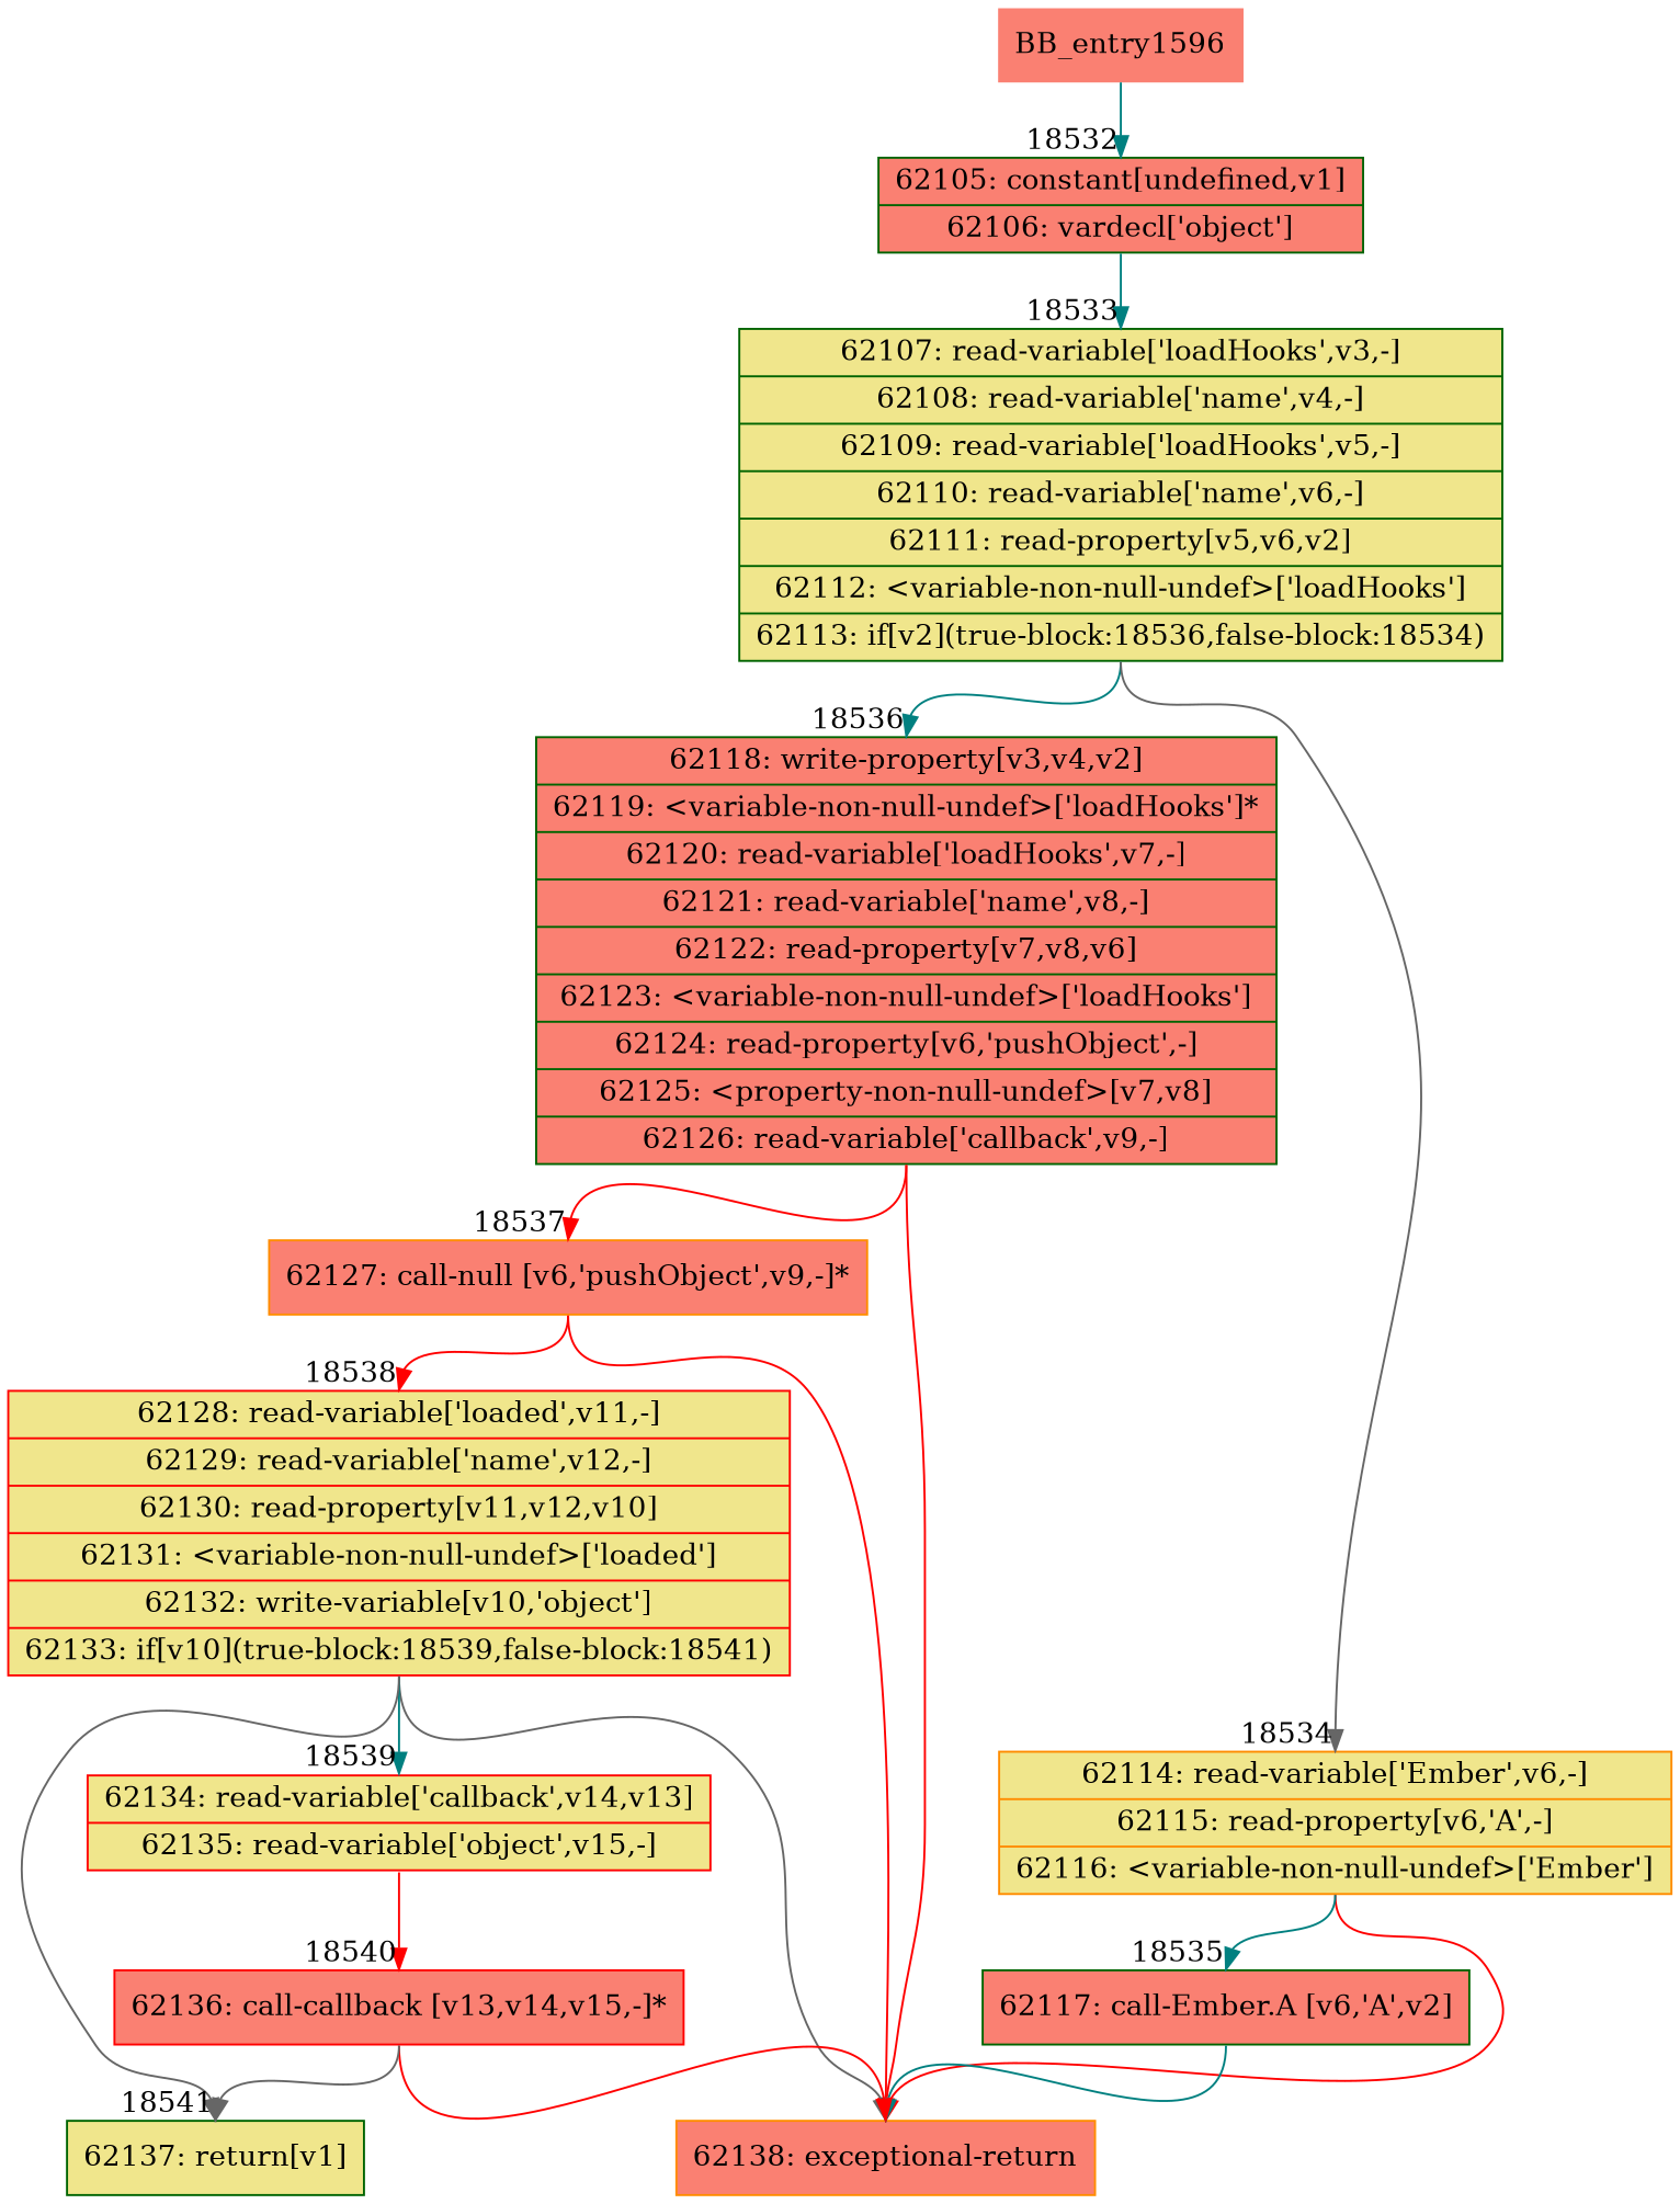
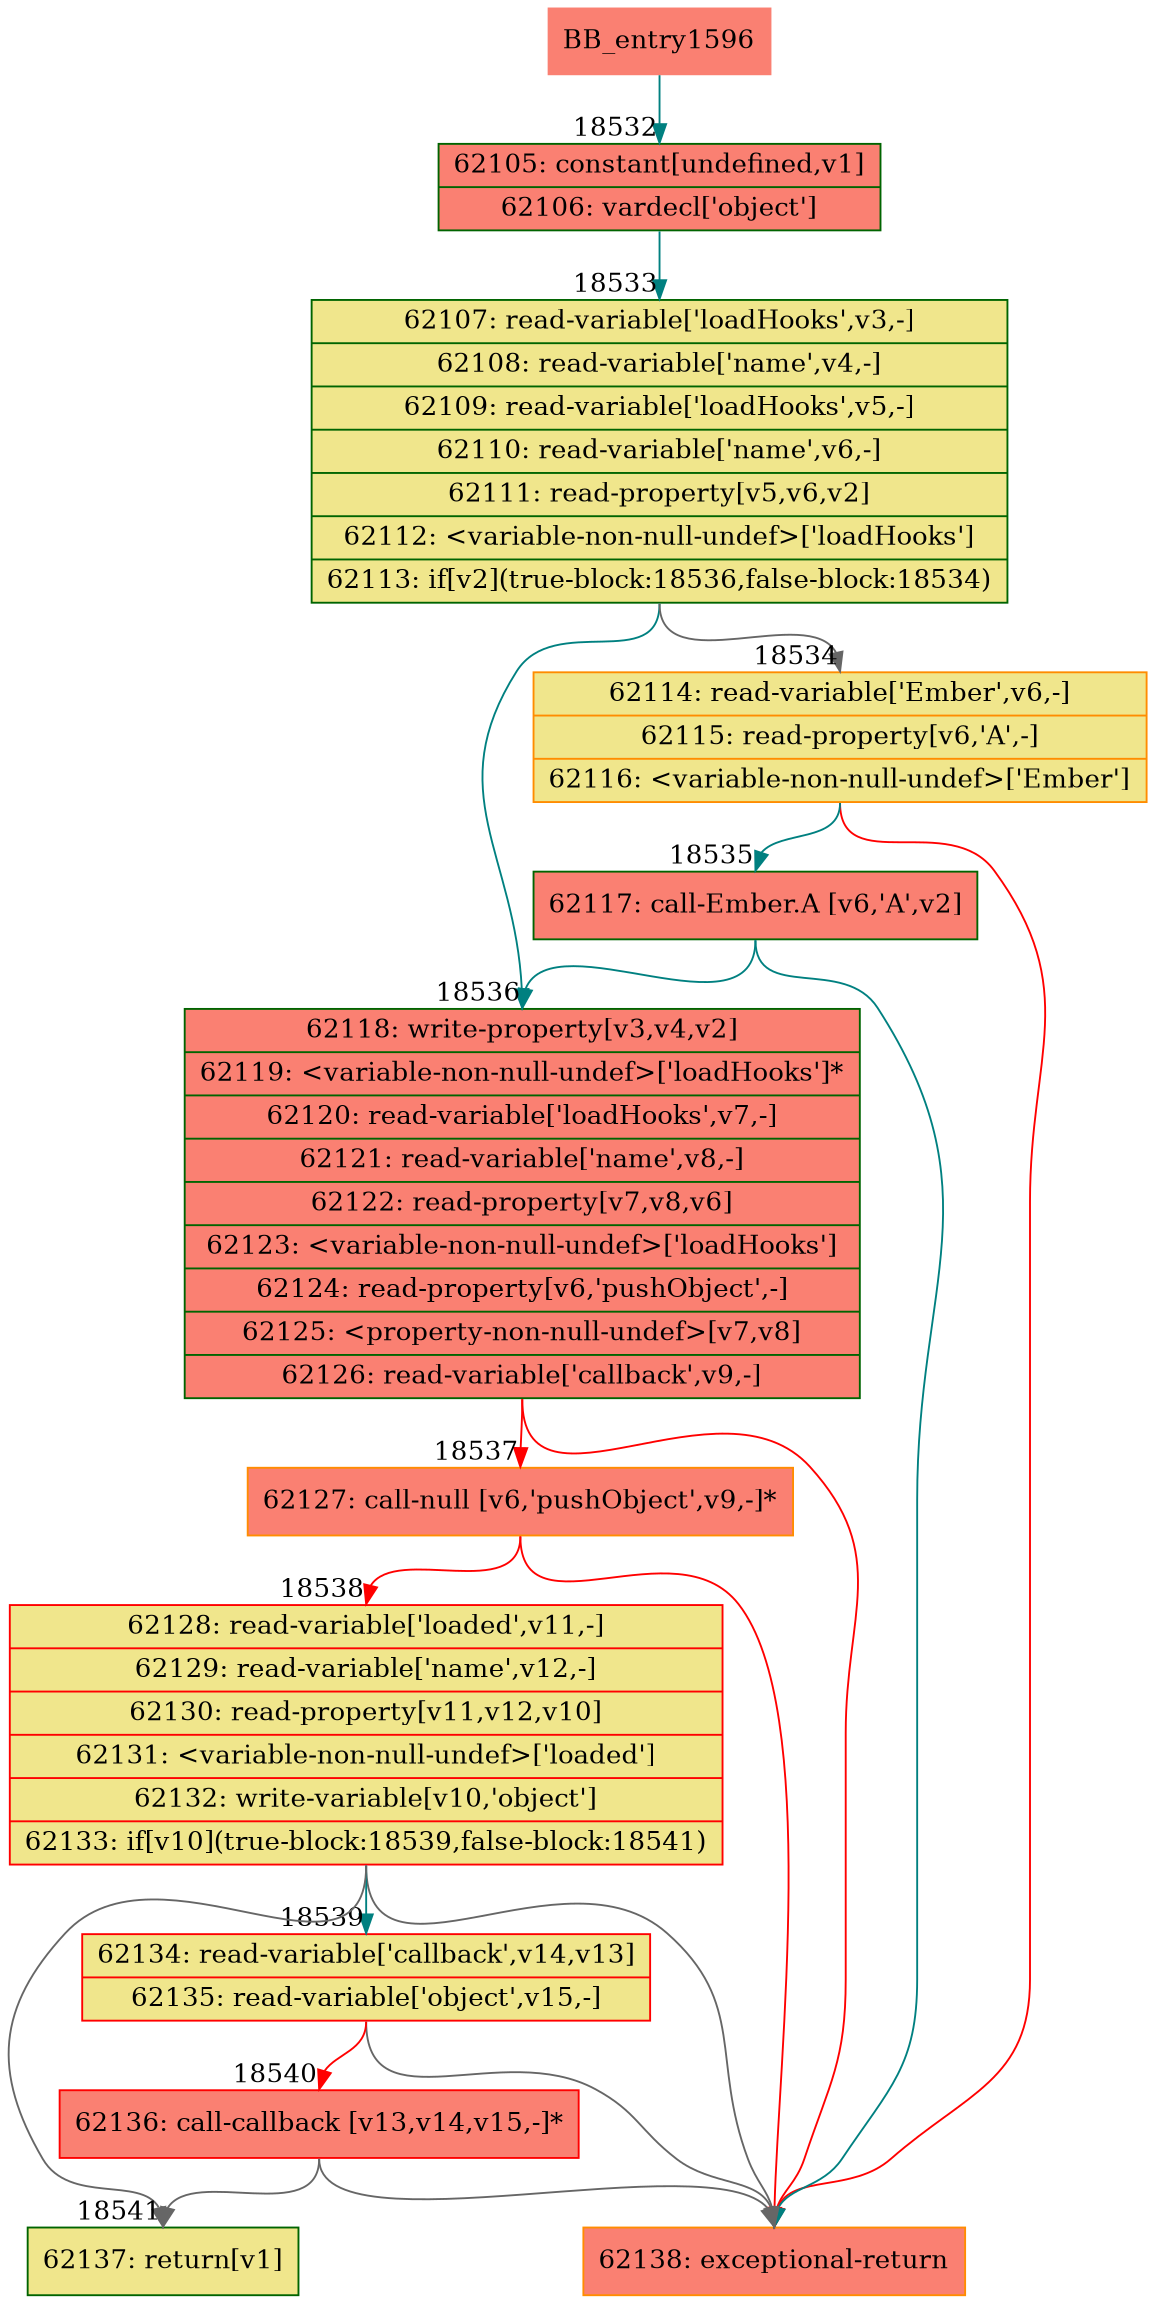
  digraph {
    rankdir=TD
    node [color=darkgreen fillcolor=salmon shape=record style=filled]
    edge [color=teal headport=n tailport=s]
    BB_entry1596 [color=darkorange shape=none]
    n2 [label="{62105: constant[undefined,v1]|62106: vardecl['object']}"]
    n3 [fillcolor=khaki label="{62107: read-variable['loadHooks',v3,-]|62108: read-variable['name',v4,-]|62109: read-variable['loadHooks',v5,-]|62110: read-variable['name',v6,-]|62111: read-property[v5,v6,v2]|62112: \<variable-non-null-undef\>['loadHooks']|62113: if[v2](true-block:18536,false-block:18534)}"]
    n4 [label="{62118: write-property[v3,v4,v2]|62119: \<variable-non-null-undef\>['loadHooks']*|62120: read-variable['loadHooks',v7,-]|62121: read-variable['name',v8,-]|62122: read-property[v7,v8,v6]|62123: \<variable-non-null-undef\>['loadHooks']|62124: read-property[v6,'pushObject',-]|62125: \<property-non-null-undef\>[v7,v8]|62126: read-variable['callback',v9,-]}"]
    n5 [color=darkorange fillcolor=khaki label="{62114: read-variable['Ember',v6,-]|62115: read-property[v6,'A',-]|62116: \<variable-non-null-undef\>['Ember']}"]
    n6 [color=darkorange label="{62138: exceptional-return}"]
    n7 [color=darkorange label="{62127: call-null [v6,'pushObject',v9,-]*}"]
    n8 [label="{62117: call-Ember.A [v6,'A',v2]}"]
    n9 [color=red fillcolor=khaki label="{62128: read-variable['loaded',v11,-]|62129: read-variable['name',v12,-]|62130: read-property[v11,v12,v10]|62131: \<variable-non-null-undef\>['loaded']|62132: write-variable[v10,'object']|62133: if[v10](true-block:18539,false-block:18541)}"]
    n10 [color=red fillcolor=khaki label="{62134: read-variable['callback',v14,v13]|62135: read-variable['object',v15,-]}"]
    n11 [fillcolor=khaki label="{62137: return[v1]}"]
    n12 [color=red label="{62136: call-callback [v13,v14,v15,-]*}"]
    BB_entry1596 -> n2 [headlabel="    18532"]
    n2 -> n3 [headlabel="      18533"]
    n3 -> n4 [headlabel="      18536"]
    n3 -> n5 [color=gray40 headlabel="      18534"]
    n4 -> n6 [color=red]
    n4 -> n7 [color=red headlabel="      18537"]
    n5 -> n6 [color=red]
    n5 -> n8 [headlabel="      18535"]
    n7 -> n6 [color=red]
    n7 -> n9 [color=red headlabel="      18538"]
+   n8 -> n4
    n8 -> n6
    n9 -> n6 [color=gray40]
    n9 -> n10 [headlabel="      18539"]
    n9 -> n11 [color=gray40 headlabel="      18541"]
+   n10 -> n6 [color=gray40]
    n10 -> n12 [color=red headlabel="      18540"]
-   n12 -> n6 [color=red]
+   n12 -> n6 [color=gray40]
    n12 -> n11 [color=gray40]
  }
